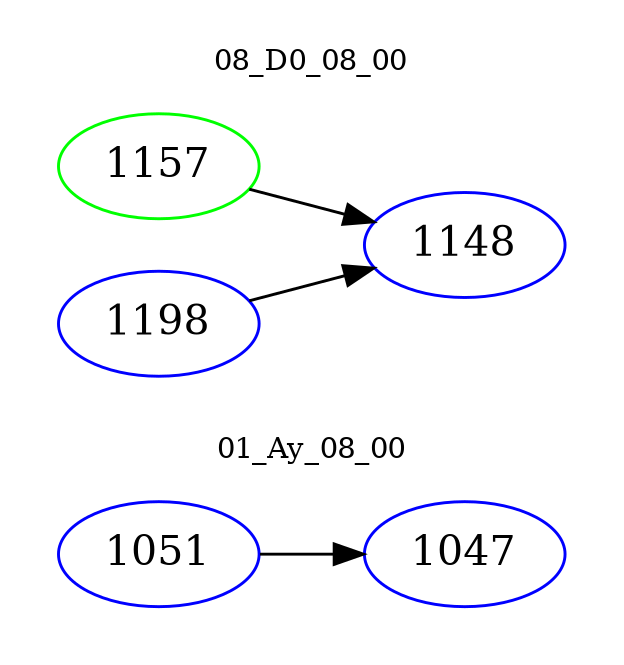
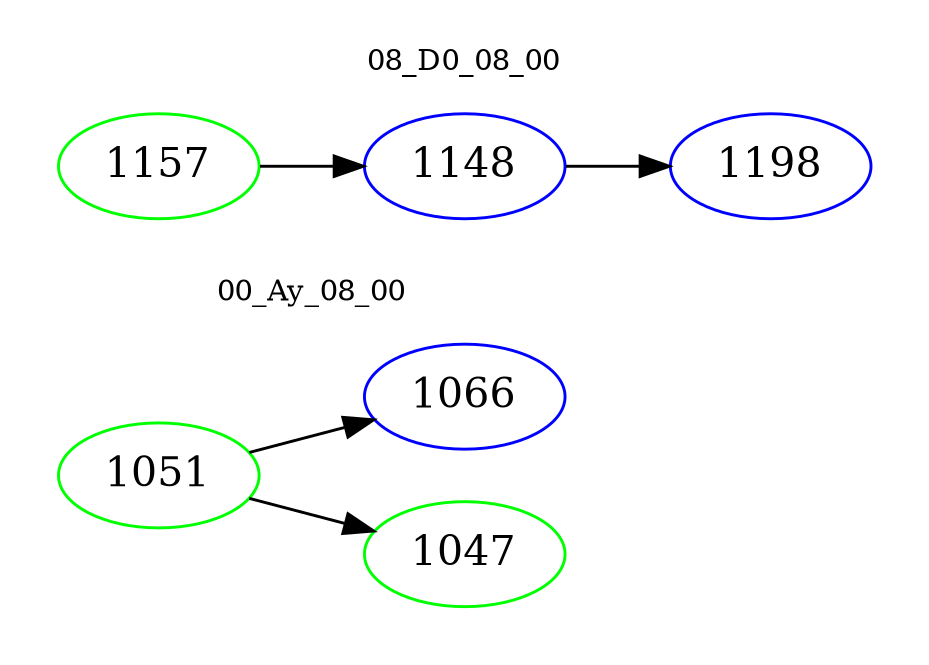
  digraph {
    rankdir=LR
    node [color=blue]
    edge [color=black]
-   n1 [label=1047]
-   n2 [label=1051]
+   n1 [color=green label=1047]
+   n2 [color=green label=1051]
+   n3 [label=1066]
    n4 [color=green label=1157]
    n5 [label=1148]
    n6 [label=1198]
    subgraph cluster_1 {
      color=white
      fontsize=10
-     label="01_Ay_08_00"
+     label="00_Ay_08_00"
      n1
      n2
+     n3
    }
    subgraph cluster_2 {
      color=white
      fontsize=10
      label="08_D0_08_00"
      n4
      n5
      n6
    }
    n2 -> n1
+   n2 -> n3
    n4 -> n5
-   n6 -> n5
+   n5 -> n6
  }
